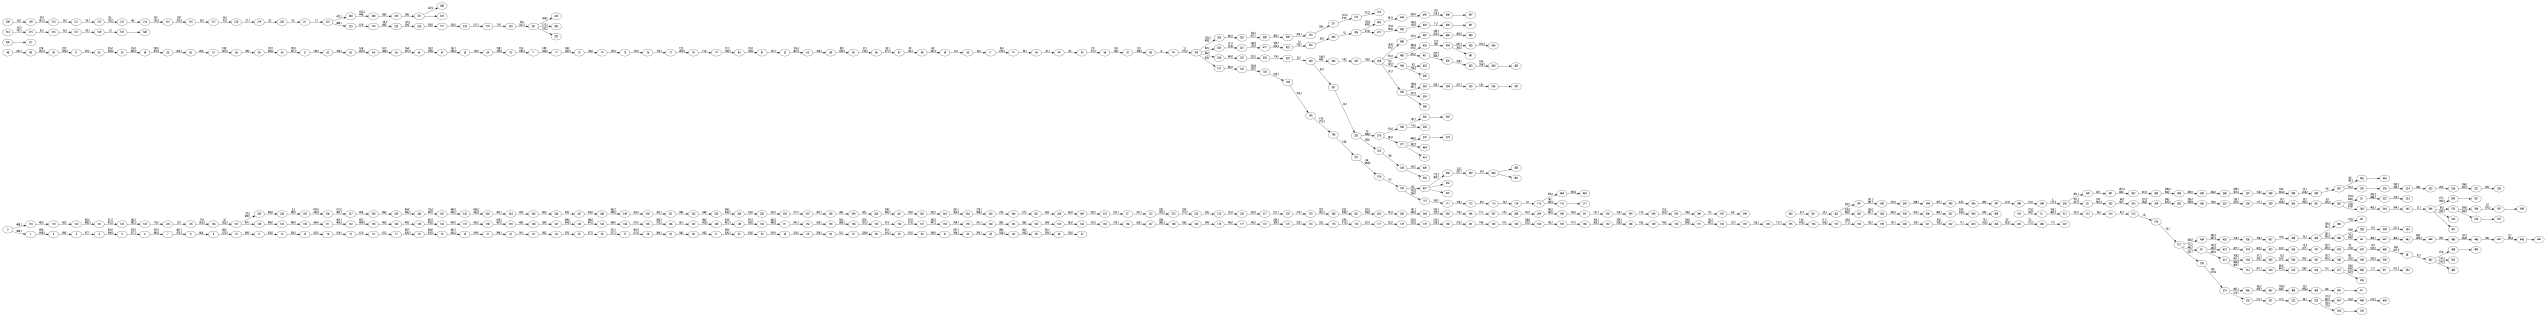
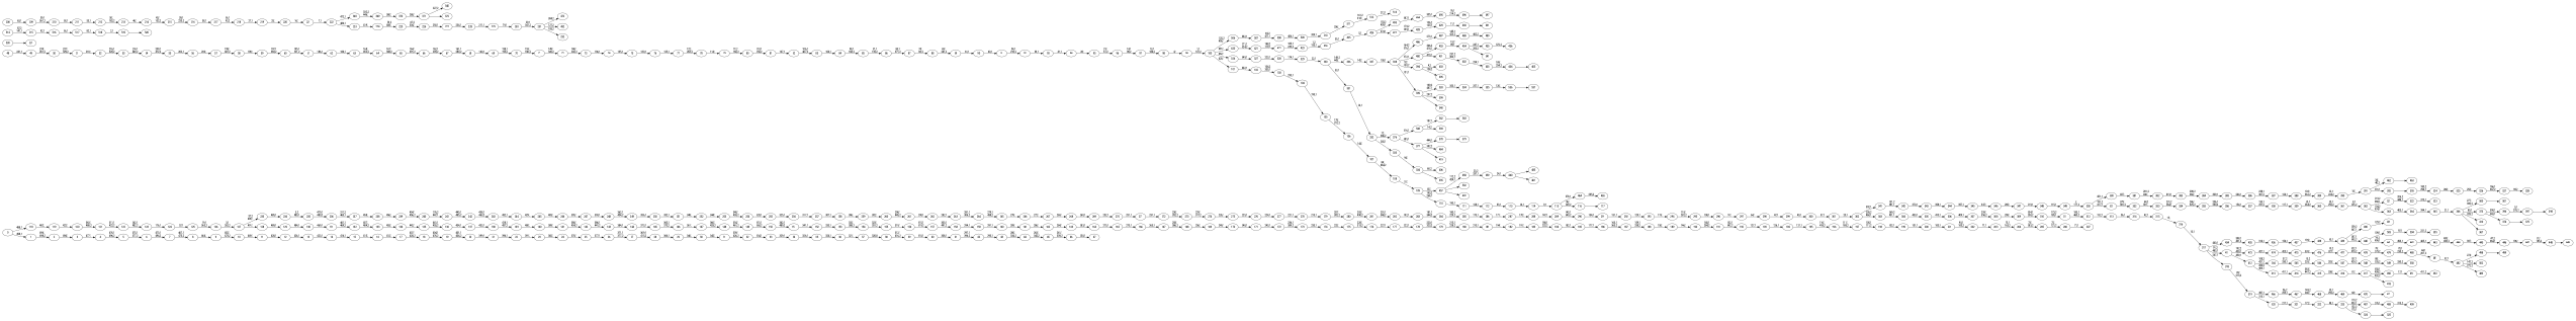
  digraph {
    fontname="Roboto Condensed"
    rankdir=LR
    node [fontname="Roboto Condensed"]
    edge [fontname="Roboto Condensed"]
    549
    550
    548
    547
    546
    545
    544
    542
    543
    538
    539
    536
    537
    535
    534
    533
    530
    531
    527
    528
    526
    525
    524
    522
    523
    521
    519
    520
    518
    517
    516
    515
    514
    512
    513
    511
    510
    509
    508
    507
    506
    504
    505
    503
    500
    501
    498
    499
    496
    497
    495
    494
    493
    490
    491
    488
    489
    487
    486
    482
    502
    483
    481
    480
    479
    478
    477
    476
    475
    474
    473
    470
    471
    469
    468
    467
    466
    464
    465
    462
    463
    460
    485
    461
    459
    458
    457
    532
    492
    455
    456
    454
    541
    453
    451
    452
    450
    448
    449
    447
    446
    445
    444
    443
    442
    441
    440
    439
    438
    437
    436
    435
    434
    430
    431
    429
    428
    427
    426
    425
    424
    423
    422
    421
    420
    417
    418
    416
    415
    414
    413
    412
    411
    408
    409
    407
    404
    405
    403
    402
    401
    400
    397
    398
    396
    394
    433
    395
    392
    393
    391
    390
    389
    388
    387
    386
    385
    384
    383
    382
    381
    380
    378
    379
    377
    484
    419
    376
    374
    375
    373
    371
    540
    372
    370
    369
    368
    366
    410
    367
    365
    364
    363
    362
    361
    360
    359
    358
    357
    356
    355
    354
    353
    352
    351
    350
    349
    348
    347
    346
    345
    344
    343
    342
    341
    339
    399
    340
    338
    337
    336
    334
    406
    335
    333
    332
    331
    330
    329
    328
    327
    326
    324
    325
    323
    322
    321
    320
    319
    318
    317
    316
    315
    314
    313
    312
    311
    310
    309
    308
    307
    306
    305
    304
    303
    302
    301
    300
+   299
    298
    297
    296
    295
    294
    293
    292
    291
    290
    289
    288
    287
    286
    285
    284
    283
    282
    281
    280
    279
    278
    277
    276
    275
    274
    273
    272
    271
    270
    269
    268
    267
    266
    265
    264
    263
    262
    261
    260
    259
    258
    257
    256
    255
    254
    253
    252
    251
    250
    249
    248
    247
    246
    245
    244
    243
    242
    241
    240
    239
    238
    237
    236
    235
    234
    233
    231
    472
    432
    232
    230
    229
    228
    227
    226
    225
    224
    223
    222
    221
    220
    219
    218
    217
    216
    215
    214
    213
    212
    211
    210
    209
    208
    206
    207
    205
    204
    203
    202
    201
    200
    199
    198
    197
    196
    195
    194
    193
    192
    191
    190
    189
    188
    187
    186
    185
    184
    183
    182
    181
    180
    179
    178
    177
    176
    175
    174
    173
    172
    171
    170
    169
    168
    167
    166
    165
    164
    163
    162
    161
    160
    159
    158
    157
    156
    155
    154
    153
    152
    151
    150
    149
    148
    147
    146
    145
    144
    143
    142
    141
    140
    139
    138
    137
    136
    135
    134
    133
    132
    131
    130
    129
    128
    127
    126
    125
    124
    123
    122
    121
    120
    119
    118
    116
    117
    115
    114
    113
    112
    111
    110
    109
    108
    107
    106
    105
    104
    103
    102
    101
    100
    99
    98
    97
    96
    95
    94
    93
    92
    91
    90
    89
    88
    87
    86
    85
    84
    83
    82
    81
    80
    79
    78
    77
    76
    75
    74
    73
    72
    71
    70
    69
    68
    67
    66
    65
    64
    63
    62
    61
    60
    59
    58
    57
    56
    55
    54
    53
    52
    51
    50
    49
    48
    46
    47
    45
    44
    43
    42
    41
    40
    39
    38
    37
    36
    35
    34
    33
    32
    31
    30
    29
    28
    27
    26
    25
    24
    23
    22
    21
    20
    19
    18
    17
    16
    15
    14
    13
    12
    11
    10
    9
    8
    7
    6
    5
    4
    3
    2
    1
    0
    549 -> 550 [label="330,2"]
    548 -> 549 [label="88,1\n235,2"]
    547 -> 548 [label="137,1\n429,2"]
    546 -> 547 [label="203,1"]
    545 -> 546 [label="15,2\n235,1"]
    544 -> 545 [label="37,2\n330,1"]
    542 -> 543
    538 -> 542 [label="187,1"]
    538 -> 539 [label="14,2"]
    536 -> 537
    535 -> 536 [label="120,1"]
    534 -> 535 [label="257,1"]
    533 -> 534 [label="353,1"]
    530 -> 531
    527 -> 528 [label="165,1"]
    526 -> 527 [label="166,1\n347,2"]
    525 -> 526 [label="253,1"]
    524 -> 525 [label="268,1"]
    522 -> 523 [label="375,1"]
    521 -> 522 [label="206,2\n448,1"]
    519 -> 520
    518 -> 519 [label="2,1"]
    517 -> 518 [label="82,1"]
    516 -> 517 [label="86,1"]
    515 -> 516 [label="92,1"]
    514 -> 515 [label="87,2\n141,1"]
    512 -> 513 [label="212,1"]
    511 -> 512 [label="161,2\n318,1"]
    510 -> 511 [label="336,1"]
    509 -> 510 [label="359,1"]
    508 -> 509 [label="406,1"]
    507 -> 508 [label="69,2\n471,1"]
    506 -> 507 [label="492,1"]
    504 -> 505 [label="221,2"]
    503 -> 504 [label="97,1"]
    500 -> 501
    498 -> 499
    496 -> 497
    495 -> 496 [label="76,1\n214,2"]
    494 -> 495 [label="305,1"]
    493 -> 494 [label="387,1"]
    490 -> 491 [label="129,2"]
    488 -> 489 [label="462,2"]
    487 -> 488 [label="145,1\n423,2"]
    486 -> 487 [label="273,1"]
    482 -> 498 [label="274,1"]
    482 -> 502 [label="147,2"]
    482 -> 483 [label="272,2"]
    481 -> 482 [label="32,1"]
    480 -> 481 [label="44,1\n201,2"]
    479 -> 480 [label="70,1\n230,2"]
    478 -> 479 [label="78,1\n279,2"]
    477 -> 478 [label="322,1\n479,2"]
    476 -> 477 [label="10,2\n327,1"]
    475 -> 476 [label="335,1"]
    474 -> 475 [label="425,1"]
    473 -> 474 [label="427,1"]
    470 -> 471
    469 -> 470 [label="68,1"]
    468 -> 469 [label="85,1\n255,2"]
    467 -> 468 [label="143,2\n240,1"]
    466 -> 467 [label="56,2\n255,1"]
    464 -> 465 [label="295,2"]
    462 -> 463
    460 -> 485
    460 -> 461
    459 -> 460 [label="24,1"]
    458 -> 459 [label="23,2\n337,1"]
    457 -> 458 [label="112,2\n424,1"]
    457 -> 532
    457 -> 492
    455 -> 456 [label="372,2"]
    454 -> 455 [label="247,1"]
    454 -> 541 [label="200,2"]
    453 -> 454 [label="13,2\n99,1"]
    451 -> 452 [label="411,2"]
    450 -> 451 [label="17,1"]
    448 -> 449
    447 -> 448 [label="31,1\n185,2"]
    446 -> 447 [label="196,1"]
    445 -> 446 [label="47,2\n364,1"]
    444 -> 445 [label="397,1"]
    443 -> 444 [label="435,1\n493,2"]
    442 -> 443 [label="465,1"]
    441 -> 442 [label="493,1"]
    440 -> 503 [label="109,1"]
    440 -> 441 [label="19,2\n499,1"]
    439 -> 490 [label="259,2\n367,1"]
    439 -> 440 [label="287,1\n393,2"]
    438 -> 439 [label="95,1"]
    437 -> 438 [label="139,1"]
    436 -> 437 [label="156,1"]
    435 -> 436 [label="314,1"]
    434 -> 435 [label="398,1\n431,2"]
    430 -> 431
    429 -> 430 [label="11,1"]
    428 -> 429 [label="106,2\n123,1"]
    427 -> 428 [label="179,2\n299,1"]
    426 -> 493 [label="153,2\n439,1"]
    426 -> 427 [label="374,1"]
    425 -> 426 [label="5,1"]
    424 -> 425 [label="55,1"]
    423 -> 424 [label="1,2\n155,1"]
    422 -> 423 [label="169,1\n239,2"]
    421 -> 422 [label="148,2\n179,1"]
    420 -> 421 [label="271,1\n324,2"]
    417 -> 450 [label="350,1\n409,2"]
    417 -> 418 [label="432,2"]
    416 -> 417 [label="81,1"]
    415 -> 416 [label="338,1"]
    414 -> 415 [label="383,1\n447,2"]
    413 -> 414 [label="411,1"]
    412 -> 544 [label="108,2\n421,1"]
    412 -> 413 [label="260,2\n466,1"]
    411 -> 473 [label="192,2\n450,1"]
    411 -> 412 [label="459,1"]
    408 -> 409 [label="313,2"]
    407 -> 408 [label="276,1"]
    404 -> 405
    403 -> 404 [label="189,1\n254,2"]
    402 -> 403 [label="254,1"]
    401 -> 402 [label="237,2\n300,1"]
    400 -> 453 [label="366,2\n414,1"]
    400 -> 401 [label="470,1"]
    397 -> 398
    396 -> 397 [label="0,1\n278,2"]
    394 -> 433 [label="4,2"]
    394 -> 395 [label="158,2"]
    392 -> 393
    393 -> 524 [label="180,2\n296,1"]
    391 -> 462 [label="34,1\n40,2"]
    391 -> 392 [label="331,1"]
    390 -> 391 [label="18,1"]
    389 -> 390 [label="62,1\n224,2"]
    388 -> 389 [label="103,1\n362,2"]
    387 -> 388 [label="124,1"]
    386 -> 387 [label="238,1\n307,2"]
    385 -> 386 [label="244,1"]
    384 -> 385 [label="309,1"]
    383 -> 384 [label="298,2\n368,1"]
    382 -> 383 [label="413,1"]
    381 -> 382 [label="281,2\n436,1"]
    380 -> 381 [label="437,1"]
    378 -> 379
    377 -> 378 [label="444,1"]
    377 -> 484 [label="382,2"]
    377 -> 419
    376 -> 538 [label="316,1"]
    376 -> 377 [label="385,1"]
    374 -> 375
    373 -> 396 [label="390,1"]
    373 -> 374 [label="343,1"]
    371 -> 540 [label="227,2"]
    371 -> 372
    370 -> 371 [label="288,1"]
    369 -> 370 [label="380,1"]
    368 -> 369 [label="332,2\n446,1"]
    366 -> 500 [label="277,1\n395,2"]
    366 -> 373 [label="80,1"]
    366 -> 410 [label="328,2"]
    366 -> 367
    365 -> 366 [label="21,1"]
    364 -> 365 [label="394,1"]
    363 -> 364 [label="405,1"]
    362 -> 521 [label="219,2\n468,1"]
    362 -> 363 [label="134,2\n474,1"]
    361 -> 362 [label="8,1\n225,2"]
    360 -> 361 [label="35,1\n252,2"]
    359 -> 360 [label="65,1\n264,2"]
    358 -> 359 [label="117,1"]
    357 -> 358 [label="133,1\n251,2"]
    356 -> 357 [label="154,1"]
    355 -> 356 [label="206,1\n290,2"]
    354 -> 355 [label="246,1\n325,2"]
    353 -> 354 [label="231,2\n264,1"]
    352 -> 353 [label="64,2\n301,1"]
    351 -> 352 [label="379,1\n381,2"]
    350 -> 380 [label="451,1"]
    350 -> 351 [label="181,2\n417,1"]
    349 -> 350 [label="6,1\n171,2"]
    348 -> 349 [label="115,1"]
    347 -> 348 [label="219,1"]
    346 -> 347 [label="285,1"]
    345 -> 346 [label="347,1"]
    344 -> 345 [label="357,1"]
    343 -> 344 [label="358,1"]
    342 -> 343 [label="370,1"]
    341 -> 342 [label="131,2\n381,1"]
    339 -> 533 [label="199,2\n487,1"]
    339 -> 399 [label="297,2"]
    339 -> 340
    338 -> 486 [label="164,2\n376,1"]
    338 -> 400 [label="372,1"]
    338 -> 394 [label="52,1\n130,2"]
    338 -> 339 [label="151,1"]
    337 -> 338 [label="138,1"]
    336 -> 337 [label="142,1"]
    334 -> 406 [label="60,2"]
    334 -> 335
    333 -> 334 [label="94,1"]
    332 -> 376 [label="12,1\n346,2"]
    332 -> 333 [label="245,1"]
    331 -> 332 [label="26,1"]
    330 -> 336 [label="149,2\n443,1"]
    330 -> 331 [label="33,1"]
    329 -> 330 [label="22,1"]
    328 -> 329 [label="174,1"]
    327 -> 328 [label="223,1"]
    326 -> 327 [label="349,1"]
    324 -> 325
    323 -> 407 [label="119,2\n453,1"]
    323 -> 324 [label="152,2\n175,1"]
    322 -> 323 [label="48,1"]
    321 -> 322 [label="172,1"]
    320 -> 321 [label="217,1"]
    319 -> 466 [label="497,1"]
    319 -> 320 [label="313,1"]
    318 -> 319 [label="89,1\n213,2"]
    317 -> 434 [label="440,1"]
    317 -> 411 [label="91,2\n483,1"]
    317 -> 318 [label="267,1"]
    316 -> 317 [label="10,1"]
    315 -> 316 [label="15,1"]
    314 -> 315 [label="42,1"]
    313 -> 314 [label="56,1"]
    312 -> 313 [label="152,1"]
    311 -> 312 [label="183,1\n460,2"]
    310 -> 311 [label="173,2\n185,1"]
+   309 -> 310 [label="204,1\n208,2"]
    308 -> 309 [label="208,1"]
    307 -> 308 [label="259,1\n356,2"]
    306 -> 307 [label="409,1"]
    305 -> 306 [label="410,1"]
    304 -> 305 [label="430,1"]
    303 -> 304 [label="269,2\n431,1"]
    302 -> 341 [label="392,1"]
    302 -> 303 [label="205,2\n460,1"]
    301 -> 302 [label="20,1"]
    300 -> 301 [label="37,1"]
+   299 -> 300 [label="40,1"]
+   298 -> 299 [label="47,1"]
    297 -> 298 [label="64,1"]
    296 -> 297 [label="91,1"]
    295 -> 296 [label="108,1"]
    294 -> 295 [label="118,1\n282,2"]
    293 -> 294 [label="119,1"]
    292 -> 293 [label="129,1"]
    291 -> 292 [label="131,1"]
    290 -> 291 [label="134,1"]
    289 -> 290 [label="143,1\n340,2"]
    288 -> 289 [label="147,1"]
    287 -> 288 [label="170,1"]
    286 -> 287 [label="171,1"]
    285 -> 286 [label="173,1"]
    284 -> 285 [label="180,1\n229,2"]
    283 -> 284 [label="181,1\n344,2"]
    282 -> 283 [label="192,1"]
    281 -> 282 [label="201,1\n348,2"]
    280 -> 281 [label="205,1\n490,2"]
    279 -> 280 [label="207,1\n302,2"]
    278 -> 279 [label="213,1"]
    277 -> 278 [label="221,1"]
    276 -> 277 [label="224,1"]
    275 -> 276 [label="225,1"]
    274 -> 275 [label="226,1"]
    273 -> 274 [label="229,1\n317,2"]
    272 -> 273 [label="230,1\n352,2"]
    271 -> 272 [label="231,1"]
    270 -> 271 [label="251,1"]
    269 -> 270 [label="252,1"]
    268 -> 269 [label="260,1"]
    267 -> 268 [label="269,1"]
    266 -> 267 [label="272,1"]
    265 -> 266 [label="278,1"]
    264 -> 265 [label="279,1\n438,2"]
    263 -> 264 [label="281,1\n306,2"]
    262 -> 263 [label="282,1"]
    261 -> 262 [label="290,1"]
    260 -> 261 [label="298,1\n445,2"]
    259 -> 260 [label="302,1"]
    258 -> 259 [label="306,1"]
    257 -> 258 [label="307,1"]
    256 -> 257 [label="317,1"]
    255 -> 256 [label="325,1"]
    254 -> 255 [label="328,1"]
    253 -> 254 [label="340,1\n403,2"]
    252 -> 253 [label="344,1"]
    251 -> 252 [label="348,1"]
    250 -> 251 [label="352,1"]
    249 -> 250 [label="356,1"]
    248 -> 249 [label="362,1\n454,2"]
    247 -> 248 [label="393,1"]
    246 -> 247 [label="395,1"]
    245 -> 246 [label="403,1"]
    244 -> 245 [label="429,1"]
    243 -> 244 [label="432,1"]
    242 -> 243 [label="438,1\n463,2"]
    241 -> 242 [label="445,1\n485,2"]
    240 -> 241 [label="176,2\n447,1"]
    239 -> 240 [label="454,1\n456,2"]
    238 -> 239 [label="456,1"]
    237 -> 238 [label="458,1"]
    236 -> 237 [label="311,2\n463,1"]
    235 -> 236 [label="479,1\n480,2"]
    234 -> 235 [label="3,2\n480,1"]
    233 -> 234 [label="485,1"]
    231 -> 472 [label="304,2"]
    231 -> 432 [label="127,2"]
    231 -> 232 [label="105,2"]
    230 -> 231 [label="29,1\n341,2"]
    229 -> 230 [label="79,1"]
    228 -> 229 [label="211,1"]
    227 -> 228 [label="234,1"]
    226 -> 227 [label="292,1"]
    225 -> 226 [label="67,2\n304,1"]
    224 -> 225 [label="59,2\n408,1"]
    223 -> 224 [label="419,1"]
    222 -> 368 [label="472,1"]
    222 -> 223 [label="486,1"]
    221 -> 222 [label="7,1"]
    220 -> 221 [label="16,1"]
    219 -> 220 [label="25,1"]
    218 -> 219 [label="27,1"]
    217 -> 218 [label="36,1\n43,2"]
    216 -> 217 [label="38,1"]
    215 -> 216 [label="39,1\n220,2"]
    214 -> 215 [label="43,1\n102,2"]
    213 -> 214 [label="46,1"]
    212 -> 213 [label="50,1\n182,2"]
    211 -> 212 [label="53,1"]
    210 -> 211 [label="58,1"]
    209 -> 210 [label="59,1\n361,2"]
    208 -> 209 [label="63,1"]
    206 -> 207 [label="71,1"]
    205 -> 206 [label="72,1\n121,2"]
    204 -> 205 [label="73,1\n283,2"]
    203 -> 204 [label="75,1\n163,2"]
    202 -> 203 [label="77,1"]
    201 -> 202 [label="90,1\n100,2"]
    200 -> 201 [label="100,1"]
    199 -> 200 [label="101,1"]
    198 -> 199 [label="102,1"]
    197 -> 198 [label="105,1\n111,2"]
    196 -> 197 [label="111,1\n188,2"]
    195 -> 196 [label="116,1\n418,2"]
    194 -> 195 [label="121,1"]
    193 -> 194 [label="126,1"]
    192 -> 193 [label="127,1"]
    191 -> 192 [label="132,1\n342,2"]
    190 -> 191 [label="140,1\n284,2"]
    189 -> 190 [label="146,1"]
    188 -> 189 [label="150,1"]
    187 -> 188 [label="159,1\n258,2"]
    186 -> 187 [label="163,1\n365,2"]
    185 -> 186 [label="177,1"]
    184 -> 185 [label="182,1"]
    183 -> 184 [label="188,1\n232,2"]
    182 -> 183 [label="191,1"]
    181 -> 182 [label="194,1"]
    180 -> 181 [label="210,1"]
    179 -> 180 [label="215,1\n228,2"]
    178 -> 179 [label="220,1\n323,2"]
    177 -> 178 [label="222,1"]
    176 -> 177 [label="227,1"]
    175 -> 176 [label="228,1\n315,2"]
    174 -> 175 [label="232,1"]
    173 -> 174 [label="233,1"]
    172 -> 173 [label="236,1\n389,2"]
    171 -> 172 [label="243,1"]
    170 -> 171 [label="248,1"]
    169 -> 170 [label="249,1"]
    168 -> 169 [label="256,1"]
    167 -> 168 [label="258,1\n386,2"]
    166 -> 167 [label="265,1"]
    165 -> 166 [label="270,1"]
    164 -> 165 [label="275,1"]
    163 -> 164 [label="283,1"]
    162 -> 163 [label="284,1"]
    161 -> 162 [label="286,1"]
    160 -> 161 [label="289,1"]
    159 -> 160 [label="291,1"]
    158 -> 159 [label="294,1"]
    157 -> 158 [label="303,1\n491,2"]
    156 -> 157 [label="315,1\n319,2"]
    155 -> 156 [label="319,1"]
    154 -> 155 [label="323,1\n351,2"]
    153 -> 154 [label="332,1\n388,2"]
    152 -> 153 [label="333,1"]
    151 -> 152 [label="341,1"]
    150 -> 151 [label="342,1\n489,2"]
    149 -> 150 [label="351,1\n360,2"]
    148 -> 149 [label="354,1\n461,2"]
    147 -> 148 [label="360,1\n433,2"]
    146 -> 147 [label="361,1"]
    145 -> 146 [label="365,1\n373,2"]
    144 -> 145 [label="373,1"]
    143 -> 144 [label="384,1"]
    142 -> 143 [label="386,1\n441,2"]
    141 -> 142 [label="388,1\n434,2"]
    140 -> 141 [label="389,1"]
    139 -> 140 [label="400,1"]
    138 -> 139 [label="418,1\n457,2"]
    137 -> 138 [label="433,1"]
    136 -> 137 [label="434,1"]
    135 -> 136 [label="441,1\n455,2"]
    134 -> 135 [label="442,1"]
    133 -> 134 [label="455,1"]
    132 -> 133 [label="457,1\n484,2"]
    131 -> 132 [label="461,1\n469,2"]
    130 -> 131 [label="469,1"]
    129 -> 130 [label="484,1"]
    128 -> 129 [label="489,1"]
    127 -> 233 [label="57,2\n490,1"]
    127 -> 128 [label="491,1"]
    126 -> 127 [label="3,1\n262,2"]
    125 -> 126 [label="19,1\n363,2"]
    124 -> 125 [label="57,1"]
    123 -> 124 [label="176,1"]
    122 -> 123 [label="262,1\n482,2"]
    121 -> 122 [label="311,1\n422,2"]
    120 -> 121 [label="363,1\n488,2"]
    119 -> 120 [label="422,1"]
    118 -> 119 [label="482,1"]
    116 -> 117
    115 -> 464 [label="478,1"]
    115 -> 116 [label="96,1\n209,2"]
    114 -> 115 [label="9,1"]
    113 -> 114 [label="66,1"]
    112 -> 113 [label="93,1"]
    111 -> 112 [label="128,1"]
    110 -> 111 [label="190,1"]
    109 -> 457 [label="45,1"]
    109 -> 110 [label="193,2\n266,1"]
    108 -> 109 [label="51,1"]
    107 -> 108 [label="84,1\n464,2"]
    106 -> 107 [label="144,1"]
    105 -> 106 [label="178,1\n312,2"]
    104 -> 105 [label="193,1"]
    103 -> 104 [label="295,1"]
    102 -> 103 [label="104,2\n355,1"]
    101 -> 102 [label="402,1"]
    100 -> 506 [label="125,2\n495,1"]
    100 -> 420 [label="481,1"]
    100 -> 326 [label="462,1"]
    100 -> 101 [label="420,1"]
    99 -> 100 [label="1,1\n107,2"]
    98 -> 99 [label="4,1"]
    97 -> 98 [label="13,1\n184,2"]
    96 -> 97 [label="14,1\n98,2"]
    95 -> 96 [label="23,1\n61,2"]
    94 -> 95 [label="28,1"]
    93 -> 94 [label="41,1"]
    92 -> 93 [label="49,1"]
    91 -> 92 [label="54,1\n218,2"]
    90 -> 91 [label="60,1"]
    89 -> 90 [label="61,1"]
    88 -> 89 [label="69,1\n241,2"]
    87 -> 88 [label="74,1\n83,2"]
    86 -> 87 [label="83,1\n371,2"]
    85 -> 86 [label="87,1\n135,2"]
    84 -> 85 [label="98,1\n168,2"]
    83 -> 84 [label="104,1"]
    82 -> 83 [label="106,1\n467,2"]
    81 -> 82 [label="107,1"]
    80 -> 81 [label="110,1\n250,2"]
    79 -> 80 [label="112,1\n160,2"]
    78 -> 79 [label="114,1"]
    77 -> 78 [label="122,1\n263,2"]
    76 -> 77 [label="125,1"]
    75 -> 76 [label="130,1"]
    74 -> 75 [label="135,1"]
    73 -> 74 [label="136,1"]
    72 -> 73 [label="148,1\n202,2"]
    71 -> 72 [label="149,1\n326,2"]
    70 -> 71 [label="153,1\n186,2"]
    69 -> 70 [label="158,1\n195,2"]
    68 -> 69 [label="160,1"]
    67 -> 68 [label="161,1\n280,2"]
    66 -> 67 [label="162,1\n293,2"]
    65 -> 66 [label="164,1\n391,2"]
    64 -> 65 [label="167,1\n308,2"]
    63 -> 64 [label="168,1\n452,2"]
    62 -> 63 [label="184,1"]
    61 -> 62 [label="186,1"]
    60 -> 61 [label="195,1\n321,2"]
    59 -> 60 [label="197,1\n369,2"]
    58 -> 59 [label="198,1"]
    57 -> 58 [label="199,1\n407,2"]
    56 -> 57 [label="200,1"]
    55 -> 56 [label="202,1"]
    54 -> 55 [label="209,1\n412,2"]
    53 -> 54 [label="214,1\n449,2"]
    52 -> 53 [label="216,1\n320,2"]
    51 -> 52 [label="218,1"]
    50 -> 51 [label="237,1\n329,2"]
    49 -> 50 [label="239,1\n261,2"]
    48 -> 49 [label="241,1"]
    46 -> 47 [label="250,1"]
    45 -> 46 [label="261,1\n339,2"]
    44 -> 45 [label="263,1\n345,2"]
    43 -> 44 [label="280,1\n334,2"]
    42 -> 43 [label="293,1"]
    41 -> 42 [label="297,1\n396,2"]
    40 -> 41 [label="308,1"]
    39 -> 40 [label="310,1"]
    38 -> 39 [label="312,1\n416,2"]
    37 -> 38 [label="320,8"]
    36 -> 37 [label="321,1"]
    35 -> 36 [label="324,1"]
    34 -> 35 [label="326,1"]
    33 -> 34 [label="329,1"]
    32 -> 33 [label="334,1"]
    31 -> 32 [label="339,1\n426,2"]
    30 -> 31 [label="345,1"]
    29 -> 30 [label="346,1"]
    28 -> 29 [label="366,1"]
    27 -> 28 [label="369,1\n415,2"]
    26 -> 27 [label="371,1\n377,2"]
    25 -> 26 [label="377,1"]
    24 -> 25 [label="378,1"]
    23 -> 24 [label="382,1"]
    22 -> 23 [label="391,1"]
    21 -> 22 [label="396,1"]
    20 -> 21 [label="399,1"]
    19 -> 20 [label="401,1\n404,2"]
    18 -> 19 [label="404,1\n476,2"]
    17 -> 18 [label="407,1\n428,2"]
    16 -> 17 [label="412,1"]
    15 -> 16 [label="415,1"]
    14 -> 15 [label="416,1"]
    13 -> 14 [label="423,1"]
    12 -> 13 [label="426,1"]
    11 -> 12 [label="428,1"]
    10 -> 11 [label="449,1"]
    9 -> 10 [label="452,1\n473,2"]
    8 -> 9 [label="464,1"]
    7 -> 8 [label="467,1\n475,2"]
    6 -> 7 [label="473,1\n494,2"]
    5 -> 6 [label="475,1\n477,2"]
    4 -> 5 [label="476,1\n496,2"]
    3 -> 4 [label="477,1"]
    2 -> 3 [label="494,1"]
    1 -> 2 [label="496,1\n498,2"]
    0 -> 118 [label="488,1"]
    0 -> 1 [label="498,1"]
  }
